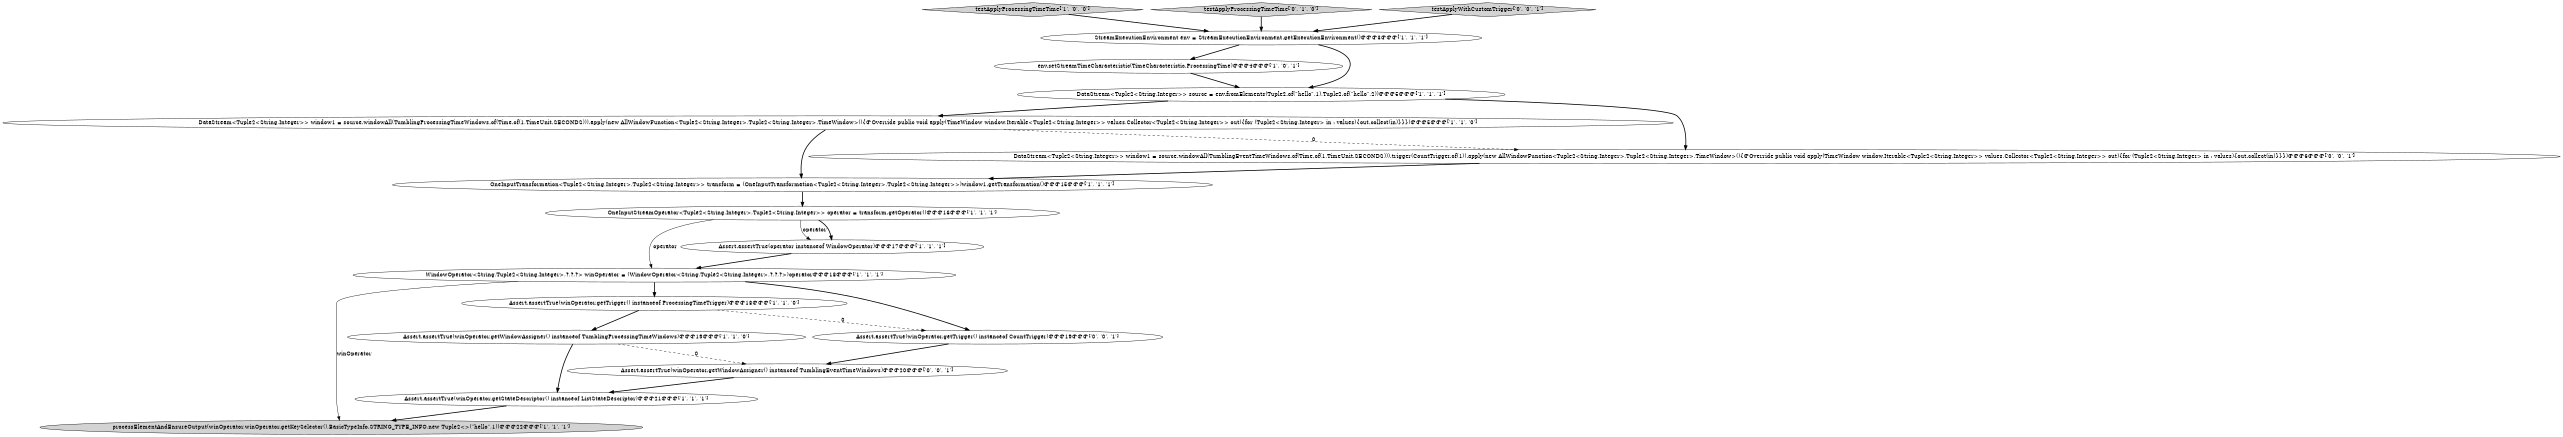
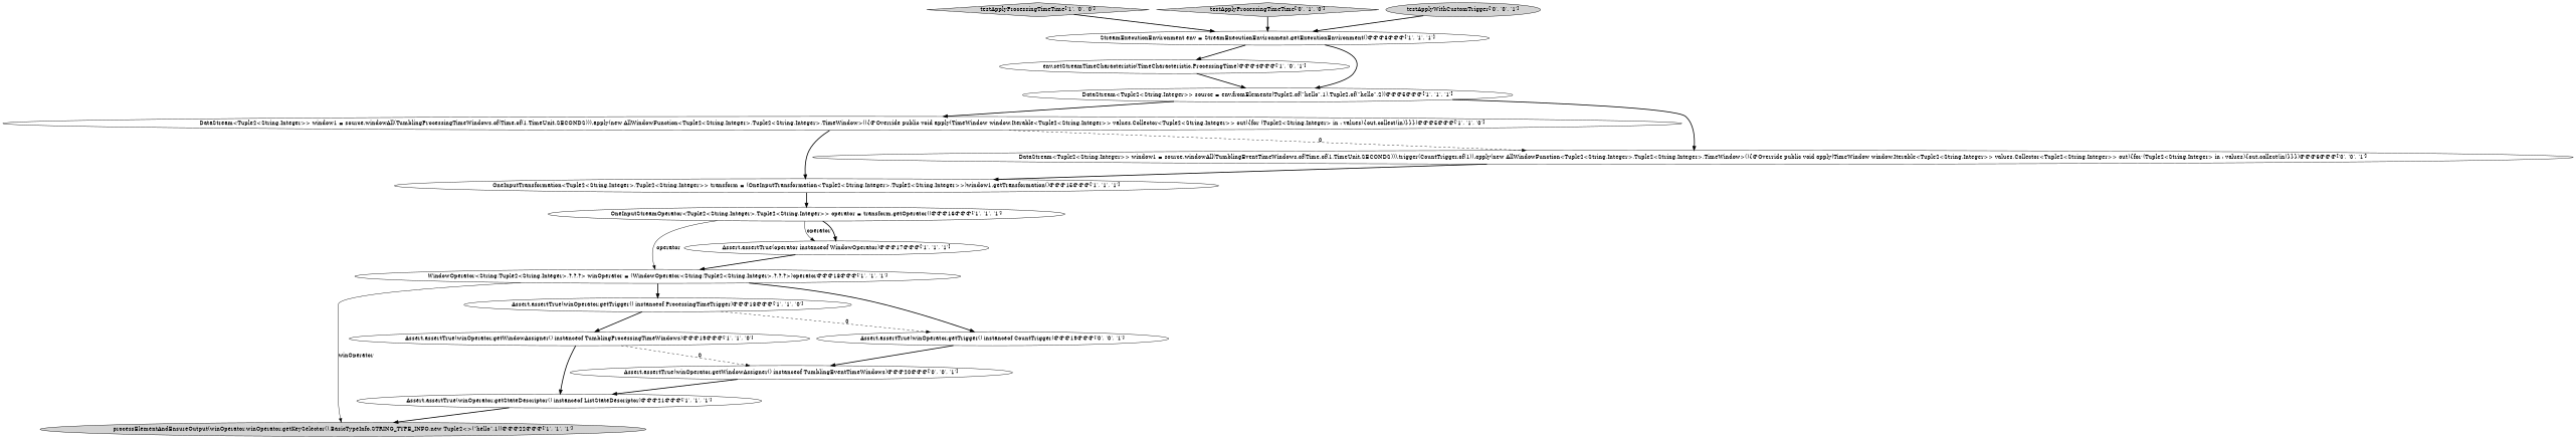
  digraph {
    node [fillcolor=white shape=ellipse style=filled]
    edge [style=bold]
    n1 [fillcolor=lightgray label="testApplyProcessingTimeTime['1', '0', '0']" shape=diamond]
    n2 [label="StreamExecutionEnvironment env = StreamExecutionEnvironment.getExecutionEnvironment()@@@3@@@['1', '1', '1']"]
    n3 [label="DataStream<Tuple2<String,Integer>> window1 = source.windowAll(TumblingProcessingTimeWindows.of(Time.of(1,TimeUnit.SECONDS))).apply(new AllWindowFunction<Tuple2<String,Integer>,Tuple2<String,Integer>,TimeWindow>(){@Override public void apply(TimeWindow window,Iterable<Tuple2<String,Integer>> values,Collector<Tuple2<String,Integer>> out){for (Tuple2<String,Integer> in : values){out.collect(in)}}})@@@5@@@['1', '1', '0']"]
    n4 [label="OneInputTransformation<Tuple2<String,Integer>,Tuple2<String,Integer>> transform = (OneInputTransformation<Tuple2<String,Integer>,Tuple2<String,Integer>>)window1.getTransformation()@@@15@@@['1', '1', '1']"]
    n5 [label="DataStream<Tuple2<String,Integer>> window1 = source.windowAll(TumblingEventTimeWindows.of(Time.of(1,TimeUnit.SECONDS))).trigger(CountTrigger.of(1)).apply(new AllWindowFunction<Tuple2<String,Integer>,Tuple2<String,Integer>,TimeWindow>(){@Override public void apply(TimeWindow window,Iterable<Tuple2<String,Integer>> values,Collector<Tuple2<String,Integer>> out){for (Tuple2<String,Integer> in : values){out.collect(in)}}})@@@6@@@['0', '0', '1']"]
    n6 [label="Assert.assertTrue(winOperator.getWindowAssigner() instanceof TumblingEventTimeWindows)@@@20@@@['0', '0', '1']"]
    n7 [label="Assert.assertTrue(winOperator.getStateDescriptor() instanceof ListStateDescriptor)@@@21@@@['1', '1', '1']"]
    n8 [fillcolor=lightgray label="processElementAndEnsureOutput(winOperator,winOperator.getKeySelector(),BasicTypeInfo.STRING_TYPE_INFO,new Tuple2<>(\"hello\",1))@@@22@@@['1', '1', '1']"]
    n9 [label="env.setStreamTimeCharacteristic(TimeCharacteristic.ProcessingTime)@@@4@@@['1', '0', '1']"]
    n10 [label="DataStream<Tuple2<String,Integer>> source = env.fromElements(Tuple2.of(\"hello\",1),Tuple2.of(\"hello\",2))@@@5@@@['1', '1', '1']"]
    n11 [label="Assert.assertTrue(winOperator.getTrigger() instanceof ProcessingTimeTrigger)@@@18@@@['1', '1', '0']"]
    n12 [label="Assert.assertTrue(winOperator.getWindowAssigner() instanceof TumblingProcessingTimeWindows)@@@19@@@['1', '1', '0']"]
    n13 [label="Assert.assertTrue(winOperator.getTrigger() instanceof CountTrigger)@@@19@@@['0', '0', '1']"]
    n14 [label="OneInputStreamOperator<Tuple2<String,Integer>,Tuple2<String,Integer>> operator = transform.getOperator()@@@16@@@['1', '1', '1']"]
    n15 [fillcolor=lightgray label="testApplyProcessingTimeTime['0', '1', '0']" shape=diamond]
-   n16 [fillcolor=lightgray label="testApplyWithCustomTrigger['0', '0', '1']" shape=diamond]
+   n16 [fillcolor=lightgray label="testApplyWithCustomTrigger['0', '0', '1']"]
    n17 [label="WindowOperator<String,Tuple2<String,Integer>,?,?,?> winOperator = (WindowOperator<String,Tuple2<String,Integer>,?,?,?>)operator@@@18@@@['1', '1', '1']"]
    n18 [label="Assert.assertTrue(operator instanceof WindowOperator)@@@17@@@['1', '1', '1']"]
    n1 -> n2
    n2 -> n9
    n2 -> n10
    n3 -> n4
    n3 -> n5 [label=0 style=dashed]
    n4 -> n14
    n5 -> n4
    n6 -> n7
    n7 -> n8
    n9 -> n10
    n10 -> n3
    n10 -> n5
    n11 -> n12
    n11 -> n13 [label=0 style=dashed]
    n12 -> n6 [label=0 style=dashed]
    n12 -> n7
    n13 -> n6
    n14 -> n17 [label=operator style=solid]
    n14 -> n18 [label=operator style=solid]
    n14 -> n18
    n15 -> n2
    n16 -> n2
    n17 -> n8 [label=winOperator style=solid]
    n17 -> n11
    n17 -> n13
    n18 -> n17
  }
